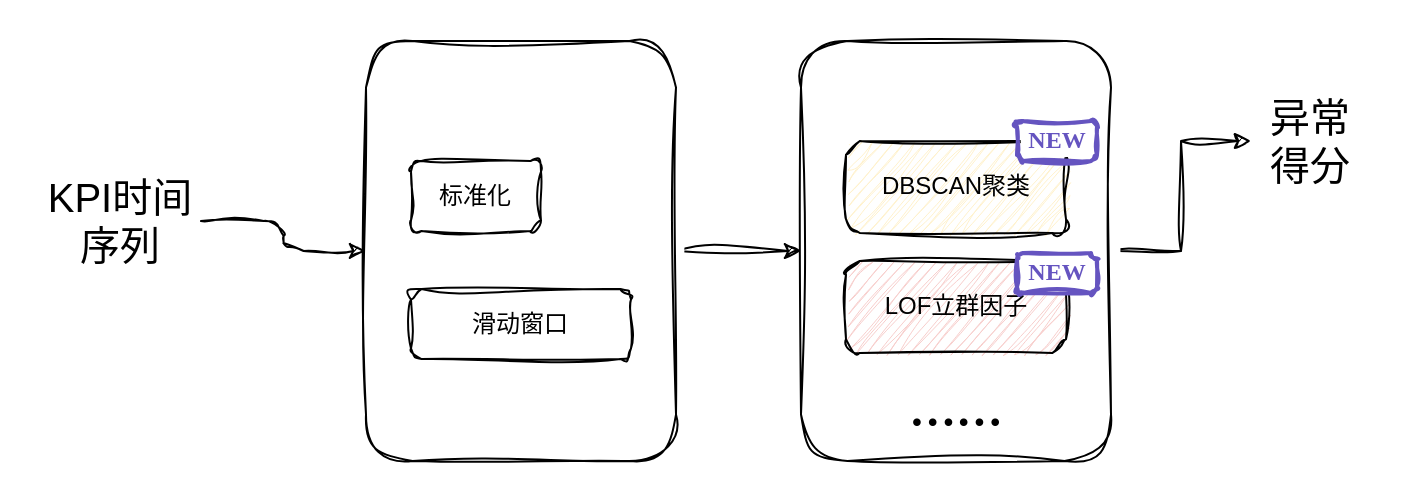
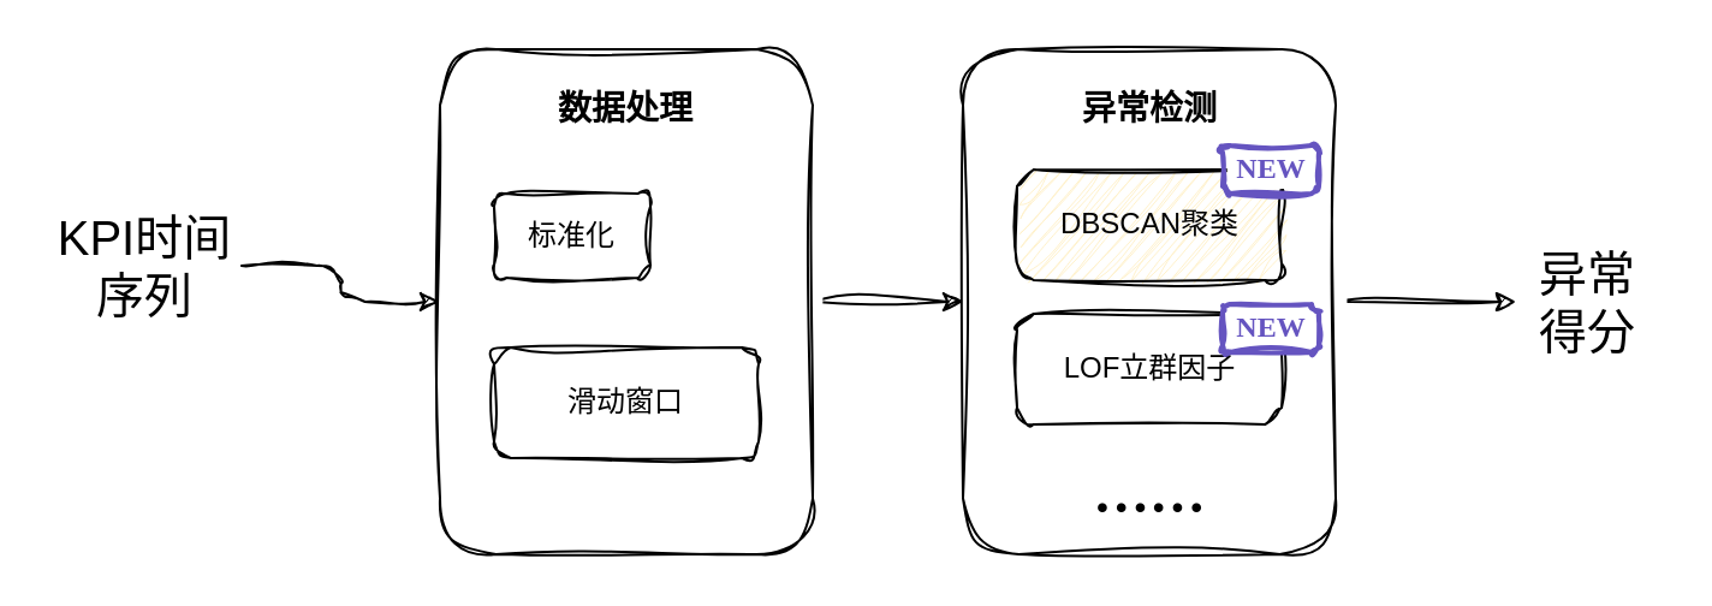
  <mxCell id="0" style=";html=1;" />
  <mxCell id="1" style=";html=1;" parent="0" />
  <mxCell id="2" style="edgeStyle=orthogonalEdgeStyle;rounded=1;orthogonalLoop=1;jettySize=auto;html=1;exitX=1;exitY=0.5;exitDx=0;exitDy=0;sketch=1;curveFitting=1;jiggle=2;labelBackgroundColor=none;fontColor=default;" edge="1" parent="1" source="3" target="10"><mxGeometry relative="1" as="geometry" /></mxCell>
  <mxCell id="3" value="" style="rounded=1;whiteSpace=wrap;html=1;sketch=1;curveFitting=1;jiggle=2;labelBackgroundColor=none;" vertex="1" parent="1"><mxGeometry x="182.5" y="20" width="155" height="210" as="geometry" /></mxCell>
+ <mxCell id="4" value="&lt;h3&gt;数据处理&lt;/h3&gt;" style="text;html=1;strokeColor=none;fillColor=none;align=center;verticalAlign=middle;whiteSpace=wrap;rounded=1;sketch=1;curveFitting=1;jiggle=2;labelBackgroundColor=none;" vertex="1" parent="1"><mxGeometry x="220" y="30" width="80" height="30" as="geometry" /></mxCell>
  <mxCell id="5" value="标准化" style="rounded=1;whiteSpace=wrap;html=1;sketch=1;curveFitting=1;jiggle=2;labelBackgroundColor=none;" vertex="1" parent="1"><mxGeometry x="205" y="80" width="65" height="35" as="geometry" /></mxCell>
- <mxCell id="6" value="滑动窗口" style="rounded=1;whiteSpace=wrap;html=1;sketch=1;curveFitting=1;jiggle=2;labelBackgroundColor=none;" vertex="1" parent="1"><mxGeometry x="205" y="144" width="110" height="35" as="geometry" /></mxCell>
+ <mxCell id="6" value="滑动窗口" style="rounded=1;whiteSpace=wrap;html=1;sketch=1;curveFitting=1;jiggle=2;labelBackgroundColor=none;" vertex="1" parent="1"><mxGeometry x="205" y="144" width="110" height="46" as="geometry" /></mxCell>
  <mxCell id="7" style="edgeStyle=orthogonalEdgeStyle;rounded=1;orthogonalLoop=1;jettySize=auto;html=1;sketch=1;curveFitting=1;jiggle=2;labelBackgroundColor=none;fontColor=default;" edge="1" parent="1" source="8" target="3"><mxGeometry relative="1" as="geometry" /></mxCell>
  <mxCell id="8" value="&lt;font style=&quot;font-size: 20px;&quot;&gt;KPI时间序列&lt;/font&gt;" style="text;html=1;strokeColor=none;fillColor=none;align=center;verticalAlign=middle;whiteSpace=wrap;rounded=1;sketch=1;curveFitting=1;jiggle=2;labelBackgroundColor=none;" vertex="1" parent="1"><mxGeometry x="20" y="93" width="80" height="34" as="geometry" /></mxCell>
  <mxCell id="9" style="edgeStyle=orthogonalEdgeStyle;rounded=0;sketch=1;hachureGap=4;jiggle=2;curveFitting=1;orthogonalLoop=1;jettySize=auto;html=1;exitX=1;exitY=0.5;exitDx=0;exitDy=0;fontFamily=Architects Daughter;fontSource=https%3A%2F%2Ffonts.googleapis.com%2Fcss%3Ffamily%3DArchitects%2BDaughter;fontSize=16;labelBackgroundColor=none;fontColor=default;" edge="1" parent="1" source="10" target="15"><mxGeometry relative="1" as="geometry" /></mxCell>
  <mxCell id="10" value="" style="rounded=1;whiteSpace=wrap;html=1;sketch=1;curveFitting=1;jiggle=2;labelBackgroundColor=none;" vertex="1" parent="1"><mxGeometry x="400" y="20" width="155" height="210" as="geometry" /></mxCell>
+ <mxCell id="11" value="&lt;h3&gt;异常检测&lt;/h3&gt;" style="text;html=1;strokeColor=none;fillColor=none;align=center;verticalAlign=middle;whiteSpace=wrap;rounded=1;sketch=1;curveFitting=1;jiggle=2;labelBackgroundColor=none;" vertex="1" parent="1"><mxGeometry x="437.5" y="30" width="80" height="30" as="geometry" /></mxCell>
  <mxCell id="12" value="DBSCAN聚类" style="rounded=1;whiteSpace=wrap;html=1;sketch=1;curveFitting=1;jiggle=2;labelBackgroundColor=none;fillColor=#fff2cc;" vertex="1" parent="1"><mxGeometry x="422.5" y="70" width="110" height="46" as="geometry" /></mxCell>
- <mxCell id="13" value="LOF立群因子" style="rounded=1;whiteSpace=wrap;html=1;sketch=1;curveFitting=1;jiggle=2;labelBackgroundColor=none;fillColor=#f8cecc;" vertex="1" parent="1"><mxGeometry x="422.5" y="130" width="110" height="46" as="geometry" /></mxCell>
+ <mxCell id="13" value="LOF立群因子" style="rounded=1;whiteSpace=wrap;html=1;sketch=1;curveFitting=1;jiggle=2;labelBackgroundColor=none;" vertex="1" parent="1"><mxGeometry x="422.5" y="130" width="110" height="46" as="geometry" /></mxCell>
  <mxCell id="14" value="&lt;h3&gt;&lt;b&gt;……&lt;/b&gt;&lt;/h3&gt;" style="text;html=1;strokeColor=none;fillColor=none;align=center;verticalAlign=middle;whiteSpace=wrap;rounded=0;fontSize=20;fontFamily=Architects Daughter;labelBackgroundColor=none;" vertex="1" parent="1"><mxGeometry x="448" y="190" width="60" height="30" as="geometry" /></mxCell>
- <mxCell id="15" value="&lt;p&gt;&lt;font face=&quot;Helvetica&quot;&gt;异常得分&lt;/font&gt;&lt;/p&gt;" style="text;html=1;strokeColor=none;fillColor=none;align=center;verticalAlign=middle;whiteSpace=wrap;rounded=0;fontSize=20;fontFamily=Architects Daughter;labelBackgroundColor=none;" vertex="1" parent="1"><mxGeometry x="625" y="55" width="60" height="30" as="geometry" /></mxCell>
+ <mxCell id="15" value="&lt;p&gt;&lt;font face=&quot;Helvetica&quot;&gt;异常得分&lt;/font&gt;&lt;/p&gt;" style="text;html=1;strokeColor=none;fillColor=none;align=center;verticalAlign=middle;whiteSpace=wrap;rounded=0;fontSize=20;fontFamily=Architects Daughter;labelBackgroundColor=none;" vertex="1" parent="1"><mxGeometry x="630" y="110" width="60" height="30" as="geometry" /></mxCell>
  <mxCell id="16" value="NEW" style="dashed=0;html=1;rounded=1;strokeColor=#6554C0;fontSize=12;align=center;fontStyle=1;strokeWidth=2;fontColor=#6554C0;sketch=1;hachureGap=4;jiggle=2;curveFitting=1;fontFamily=Architects Daughter;fontSource=https%3A%2F%2Ffonts.googleapis.com%2Fcss%3Ffamily%3DArchitects%2BDaughter;" vertex="1" parent="1"><mxGeometry x="508" y="60" width="40" height="20" as="geometry" /></mxCell>
  <mxCell id="17" value="NEW" style="dashed=0;html=1;rounded=1;strokeColor=#6554C0;fontSize=12;align=center;fontStyle=1;strokeWidth=2;fontColor=#6554C0;sketch=1;hachureGap=4;jiggle=2;curveFitting=1;fontFamily=Architects Daughter;fontSource=https%3A%2F%2Ffonts.googleapis.com%2Fcss%3Ffamily%3DArchitects%2BDaughter;" vertex="1" parent="1"><mxGeometry x="508" y="126" width="40" height="20" as="geometry" /></mxCell>
